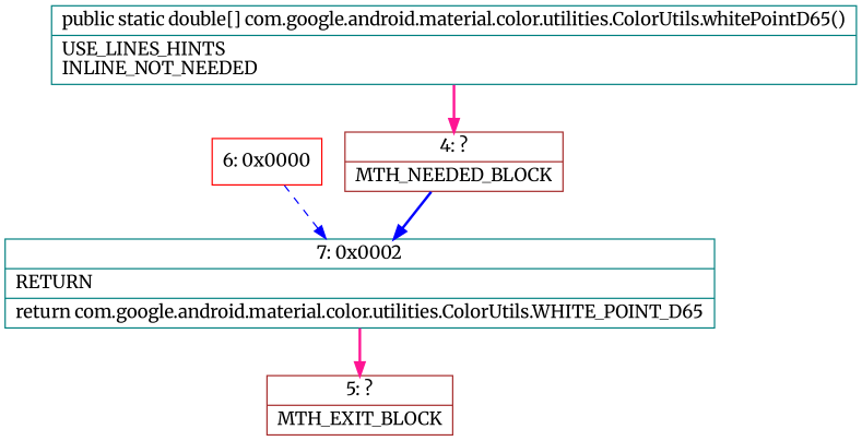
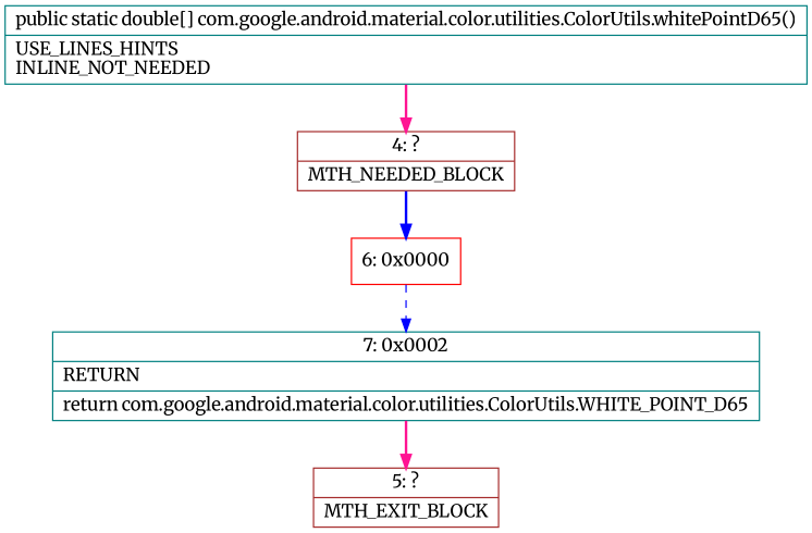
  digraph {
    fontname=Merriweather
    node [color=brown fontname=Merriweather shape=record]
    edge [color=blue fontname=Merriweather style=bold]
    n1 [label="{4\:\ ?|MTH_NEEDED_BLOCK\l}"]
    n2 [color=red label="{6\:\ 0x0000}"]
    n3 [color=teal label="{7\:\ 0x0002|RETURN\l|return com.google.android.material.color.utilities.ColorUtils.WHITE_POINT_D65\l}"]
    n4 [label="{5\:\ ?|MTH_EXIT_BLOCK\l}"]
    n5 [color=teal label="{public static double[] com.google.android.material.color.utilities.ColorUtils.whitePointD65()  | USE_LINES_HINTS\lINLINE_NOT_NEEDED\l}"]
-   n1 -> n3
+   n1 -> n2
    n2 -> n3 [style=dashed]
    n3 -> n4 [color=deeppink]
    n5 -> n1 [color=deeppink]
  }
